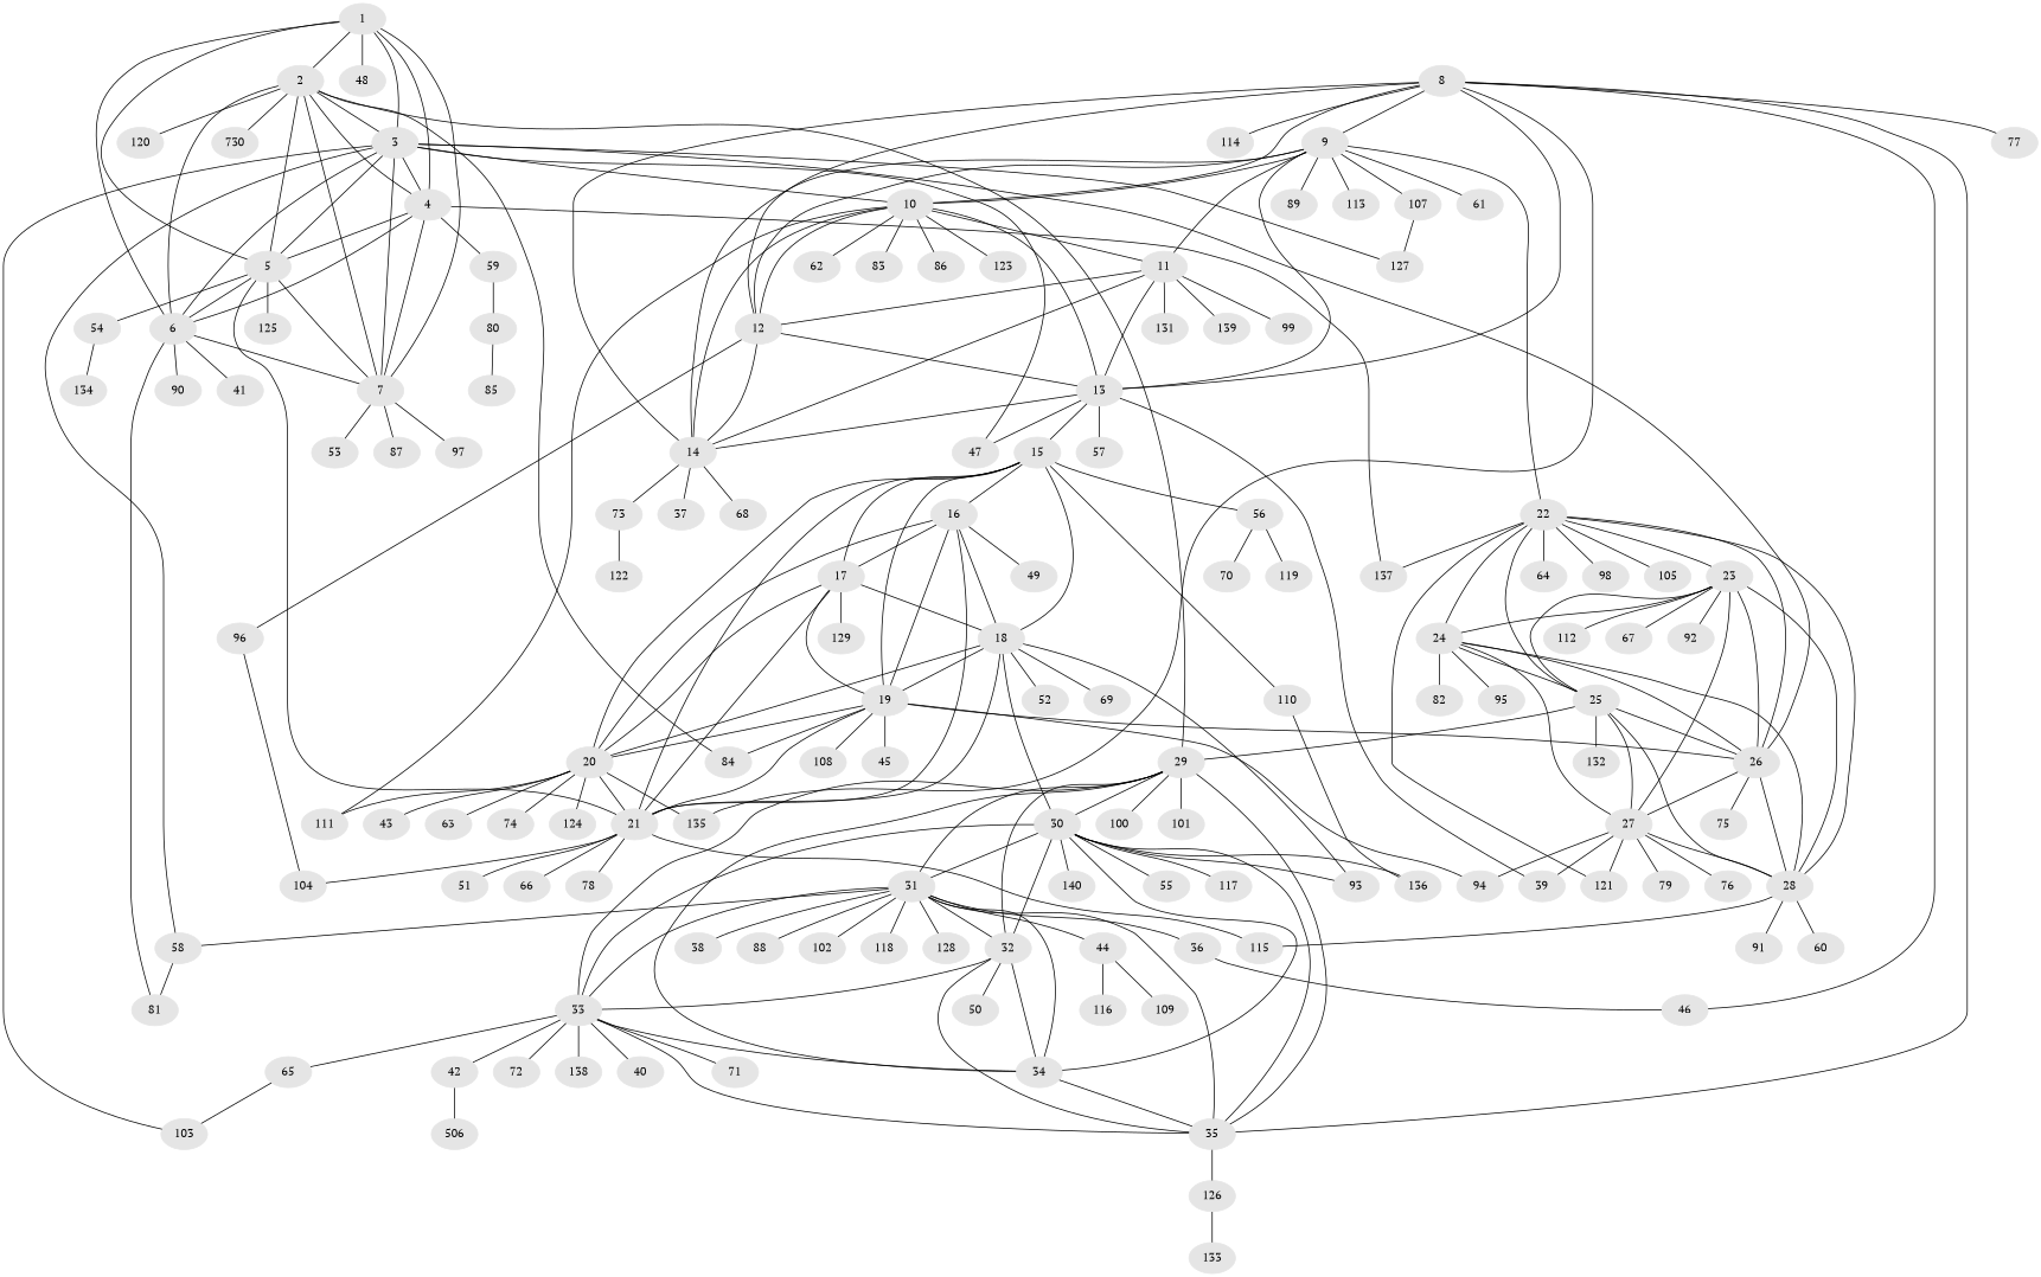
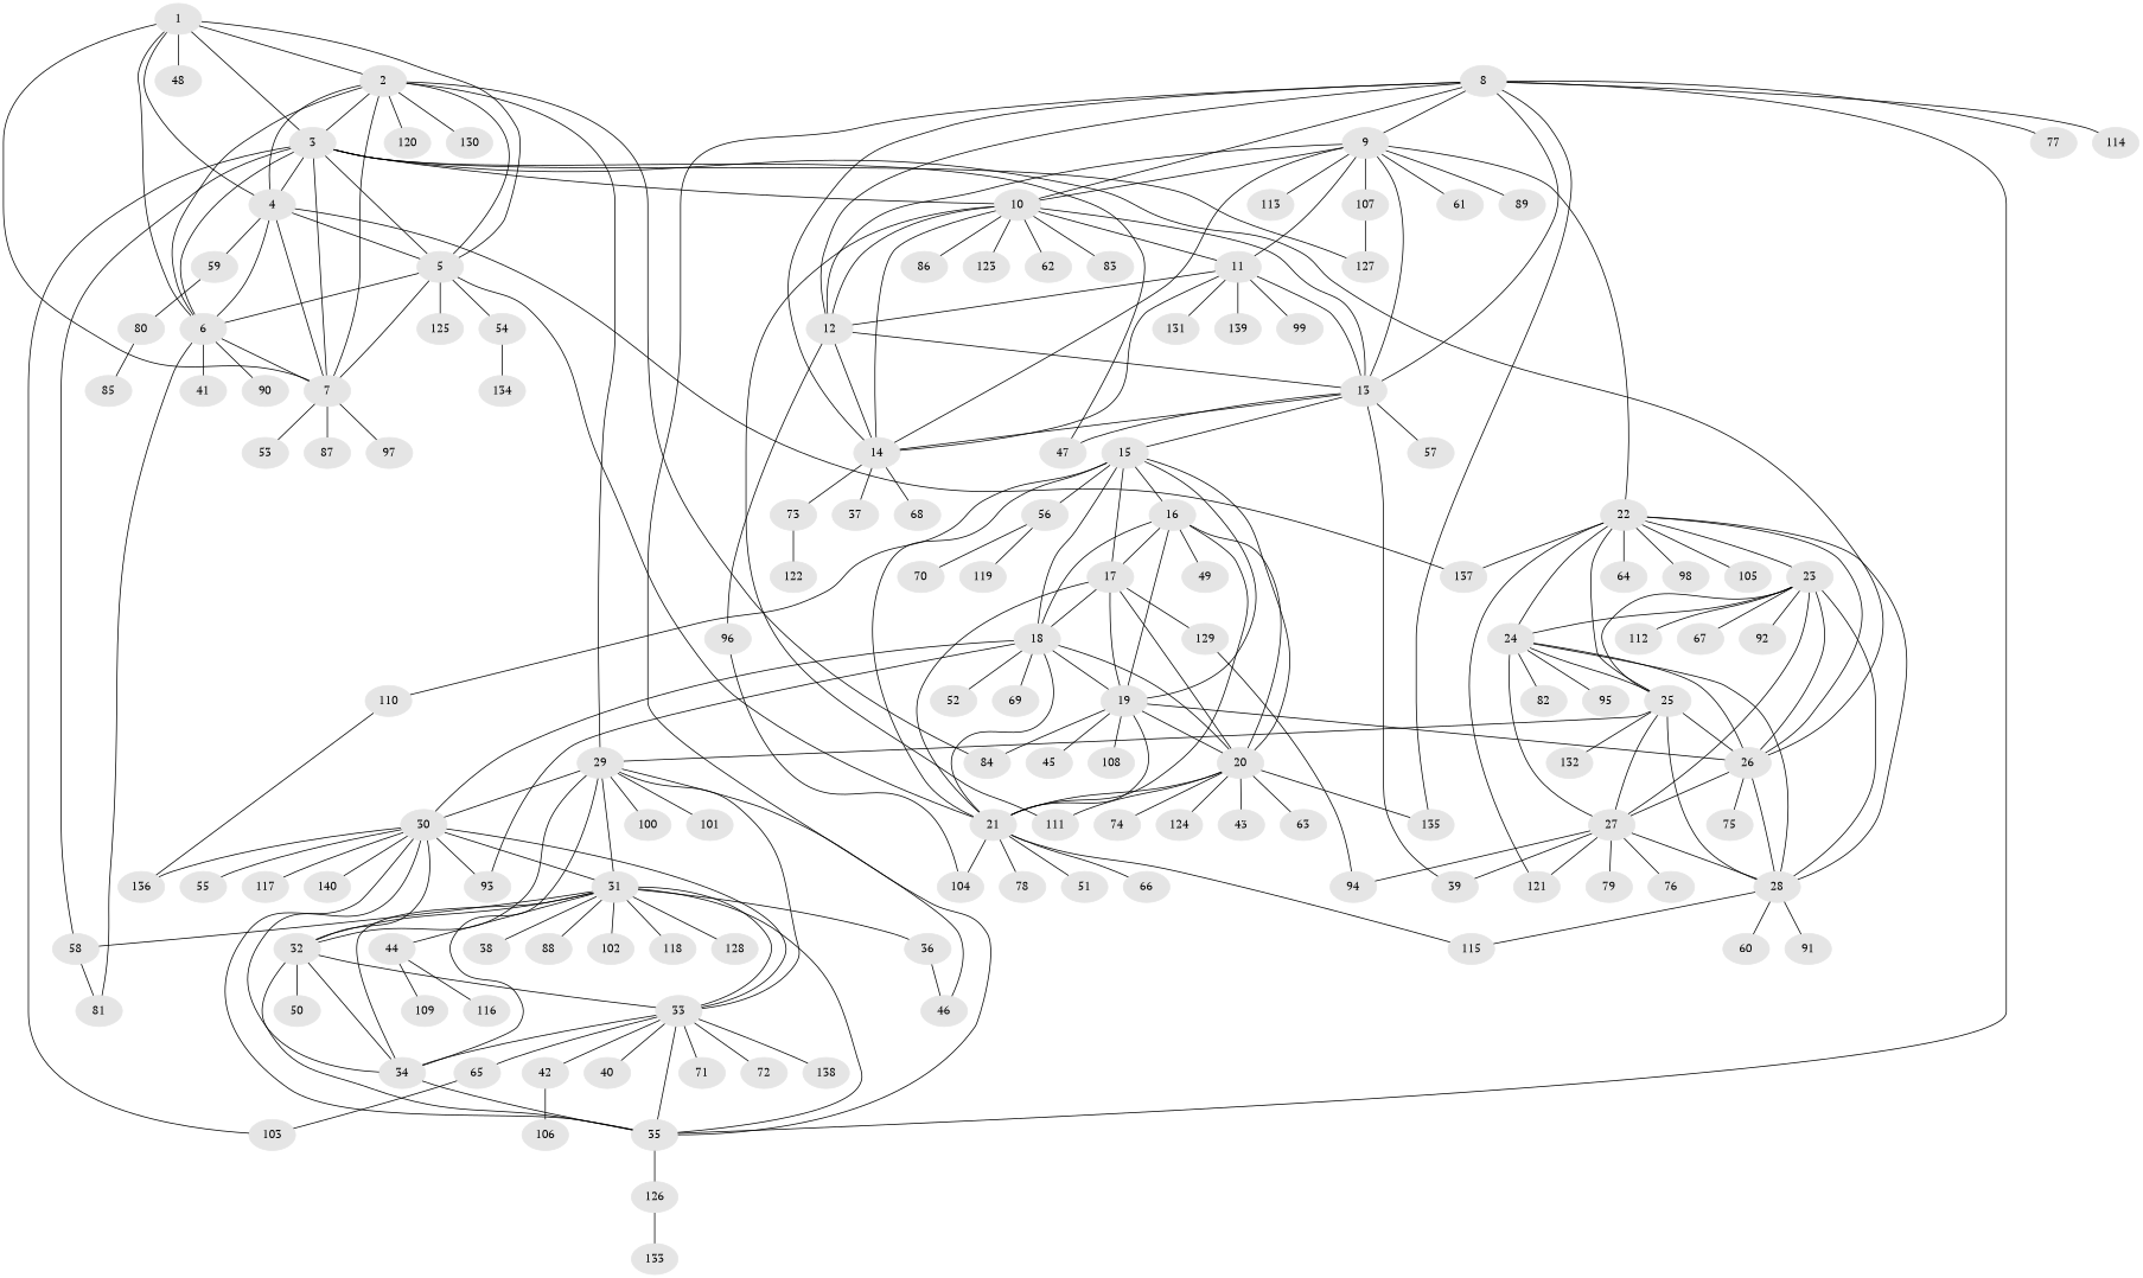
  graph {
    fontname="PT Serif"
    node [color=gray90 fontname="PT Serif" style=filled]
    edge [fontname="PT Serif"]
    1
    2
    3
    4
    5
    6
    7
    48
    29
    84
    120
-   130 [label=730]
+   130
    10
    26
    47
    58
    103
    127
    59
    137
    21
    54
    125
    41
    81
    90
    53
    87
    97
    35
    30
    31
    32
    33
    34
    100
    101
    11
    12
    13
    14
    62
    83
    86
    111
    123
    27
    28
    75
    80
    51
    66
    78
    104
    115
    134
    8
    9
    46
    77
    114
    135
    22
    61
    89
    107
    113
    99
    131
    139
    96
    15
    39
    57
    37
    68
    73
    126
    23
    24
    25
    64
    98
    105
    121
    16
    17
    18
    19
    20
    56
    110
    122
    49
    129
    52
    69
    93
    45
    94
    108
    43
    63
    74
    124
    70
    119
    136
    55
    117
    140
    67
    92
    112
    82
    95
    132
    76
    79
    60
    91
    36
    38
    44
    88
    102
    118
    128
    50
    40
    42
    65
    71
    72
    138
    109
    116
-   106 [label=506]
+   106
    133
    85
    1 -- 2
    1 -- 3
    1 -- 4
    1 -- 5
    1 -- 6
    1 -- 7
    1 -- 48
    2 -- 3
    2 -- 4
    2 -- 5
    2 -- 6
    2 -- 7
    2 -- 29
    2 -- 84
    2 -- 120
    2 -- 130
    3 -- 4
    3 -- 5
    3 -- 6
    3 -- 7
    3 -- 10
    3 -- 26
    3 -- 47
    3 -- 58
    3 -- 103
    3 -- 127
    4 -- 5
    4 -- 6
    4 -- 7
    4 -- 59
    4 -- 137
    5 -- 6
    5 -- 7
    5 -- 21
    5 -- 54
    5 -- 125
    6 -- 7
    6 -- 41
    6 -- 81
    6 -- 90
    7 -- 53
    7 -- 87
    7 -- 97
    29 -- 35
    29 -- 30
    29 -- 31
    29 -- 32
    29 -- 33
    29 -- 34
    29 -- 100
    29 -- 101
    10 -- 11
    10 -- 12
    10 -- 13
    10 -- 14
    10 -- 62
    10 -- 83
    10 -- 86
    10 -- 111
    10 -- 123
    26 -- 27
    26 -- 28
    26 -- 75
    58 -- 81
    59 -- 80
    21 -- 51
    21 -- 66
    21 -- 78
    21 -- 104
    21 -- 115
    54 -- 134
    35 -- 126
    30 -- 35
    30 -- 31
    30 -- 32
    30 -- 33
    30 -- 34
    30 -- 93
    30 -- 136
    30 -- 55
    30 -- 117
    30 -- 140
    31 -- 58
    31 -- 35
    31 -- 32
    31 -- 33
    31 -- 34
    31 -- 36
    31 -- 38
    31 -- 44
    31 -- 88
    31 -- 102
    31 -- 118
    31 -- 128
    32 -- 35
    32 -- 33
    32 -- 34
    32 -- 50
    33 -- 35
    33 -- 34
    33 -- 40
    33 -- 42
    33 -- 65
    33 -- 71
    33 -- 72
    33 -- 138
    34 -- 35
    11 -- 12
    11 -- 13
    11 -- 14
    11 -- 99
    11 -- 131
    11 -- 139
    12 -- 13
    12 -- 14
    12 -- 96
    13 -- 47
    13 -- 14
    13 -- 15
    13 -- 39
    13 -- 57
    14 -- 37
    14 -- 68
    14 -- 73
    27 -- 28
    27 -- 39
    27 -- 121
    27 -- 94
    27 -- 76
    27 -- 79
    28 -- 115
    28 -- 60
    28 -- 91
    80 -- 85
    8 -- 10
    8 -- 35
    8 -- 12
    8 -- 13
    8 -- 14
    8 -- 9
    8 -- 46
    8 -- 77
    8 -- 114
    8 -- 135
    9 -- 10
    9 -- 11
    9 -- 12
    9 -- 13
    9 -- 14
    9 -- 22
    9 -- 61
    9 -- 89
    9 -- 107
    9 -- 113
    22 -- 26
    22 -- 137
    22 -- 28
    22 -- 23
    22 -- 24
    22 -- 25
    22 -- 64
    22 -- 98
    22 -- 105
    22 -- 121
    107 -- 127
    96 -- 104
    15 -- 21
    15 -- 16
    15 -- 17
    15 -- 18
    15 -- 19
    15 -- 20
    15 -- 56
    15 -- 110
    73 -- 122
    126 -- 133
    23 -- 26
    23 -- 27
    23 -- 28
    23 -- 24
    23 -- 25
    23 -- 67
    23 -- 92
    23 -- 112
    24 -- 26
    24 -- 27
    24 -- 28
    24 -- 25
    24 -- 82
    24 -- 95
    25 -- 29
    25 -- 26
    25 -- 27
    25 -- 28
    25 -- 132
    16 -- 21
    16 -- 17
    16 -- 18
    16 -- 19
    16 -- 20
    16 -- 49
    17 -- 21
    17 -- 18
    17 -- 19
    17 -- 20
    17 -- 129
    18 -- 21
    18 -- 30
    18 -- 19
    18 -- 20
    18 -- 52
    18 -- 69
    18 -- 93
    19 -- 84
    19 -- 26
    19 -- 21
    19 -- 20
    19 -- 45
-   19 -- 94
+   129 -- 94
    19 -- 108
    20 -- 21
    20 -- 111
    20 -- 135
    20 -- 43
    20 -- 63
    20 -- 74
    20 -- 124
    56 -- 70
    56 -- 119
    110 -- 136
    36 -- 46
    44 -- 109
    44 -- 116
    42 -- 106
    65 -- 103
  }
